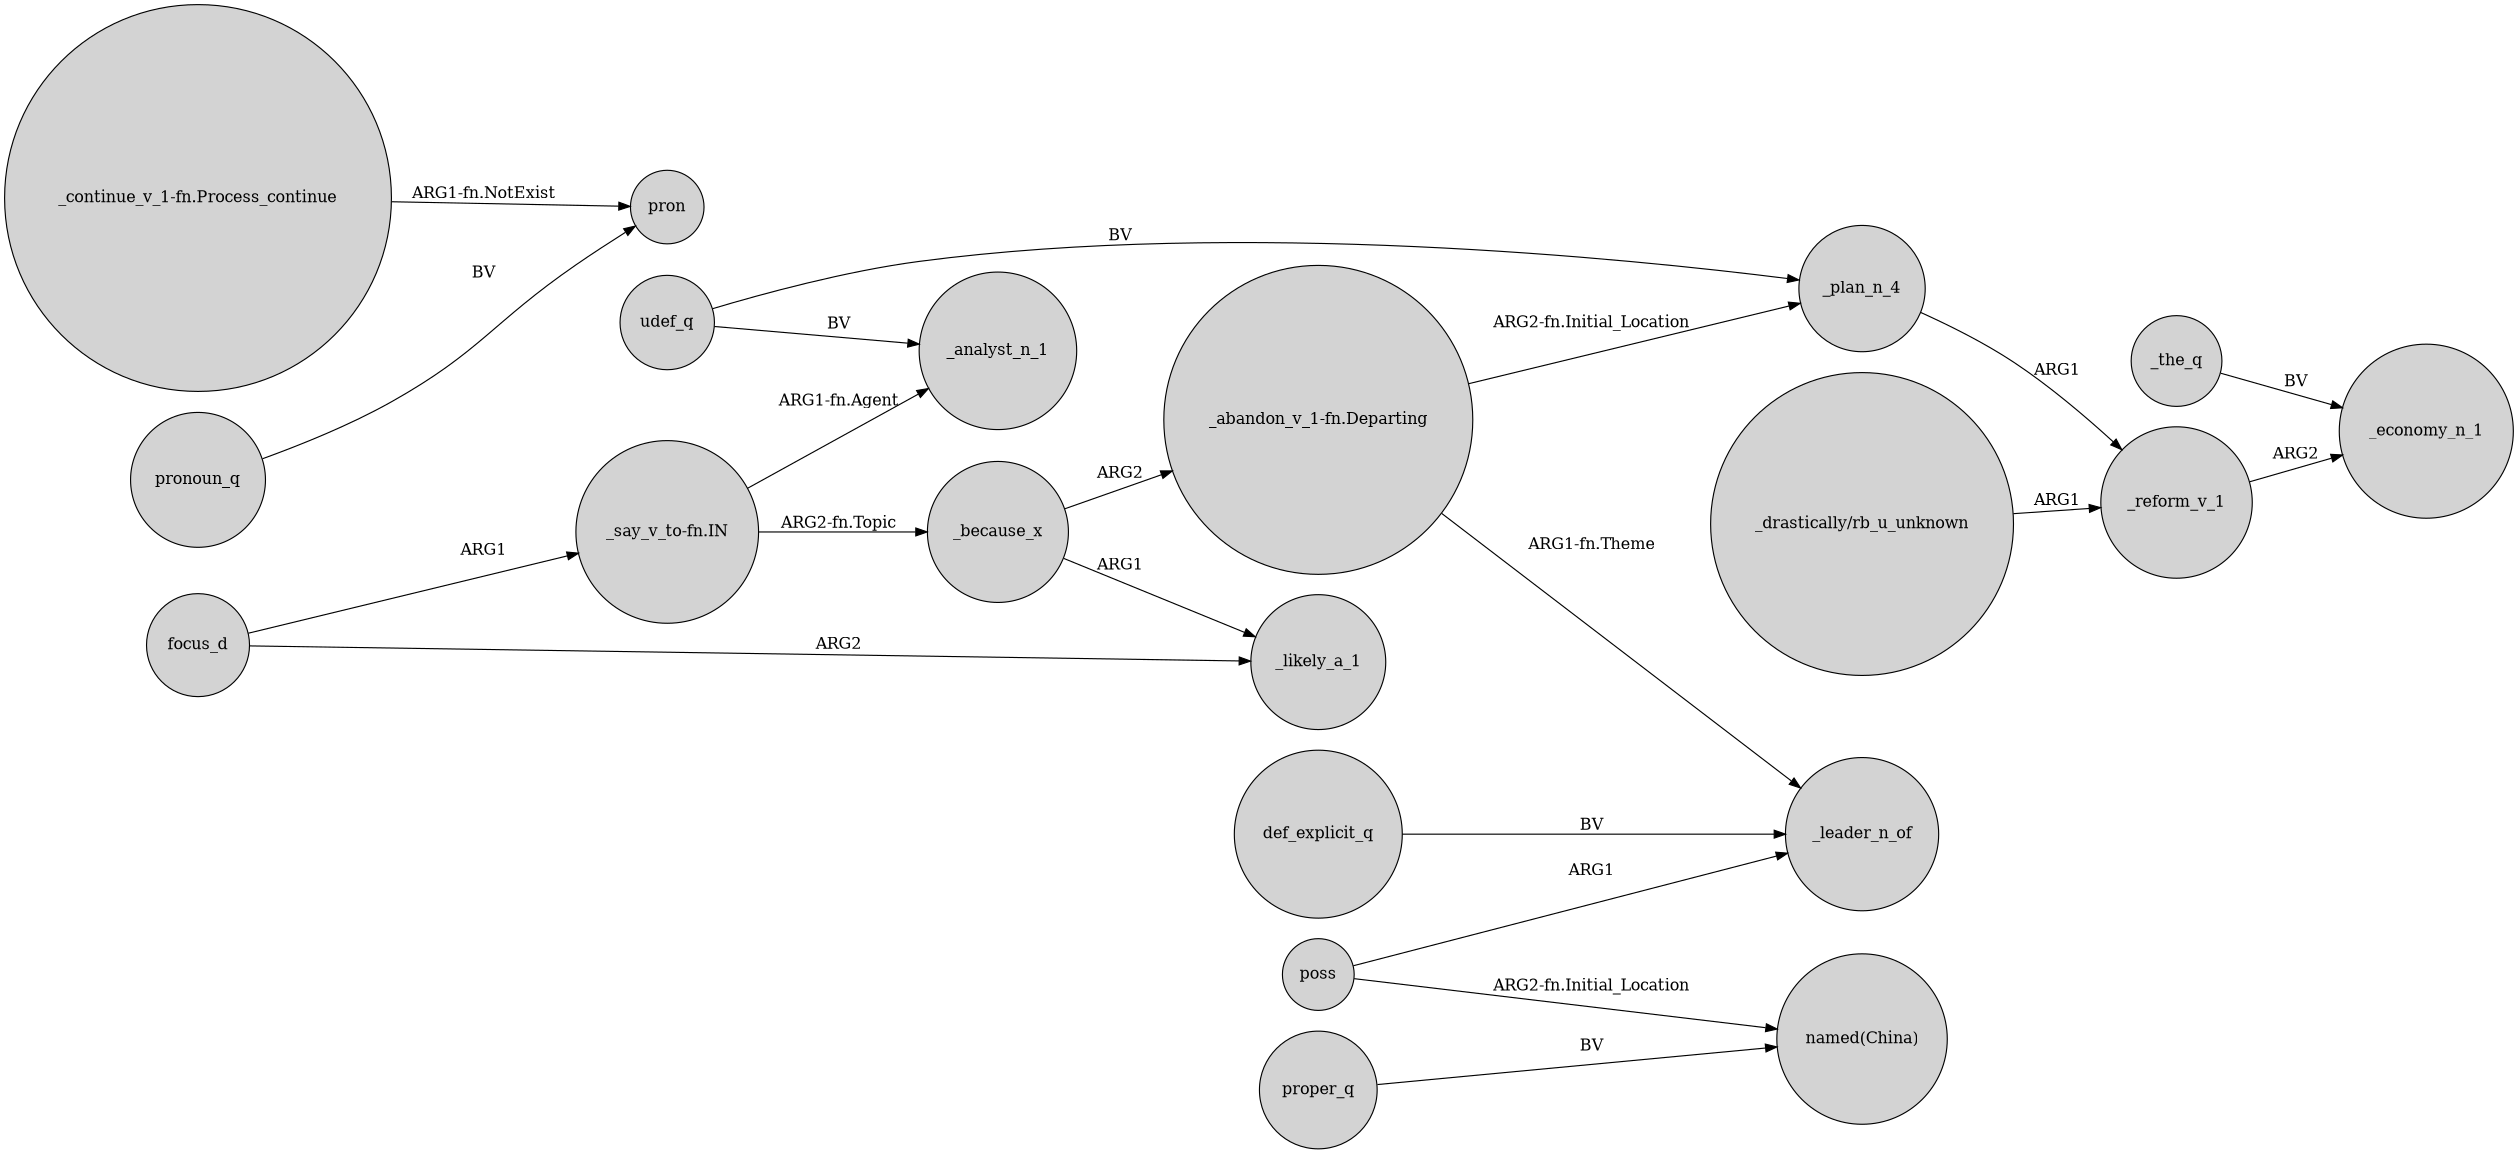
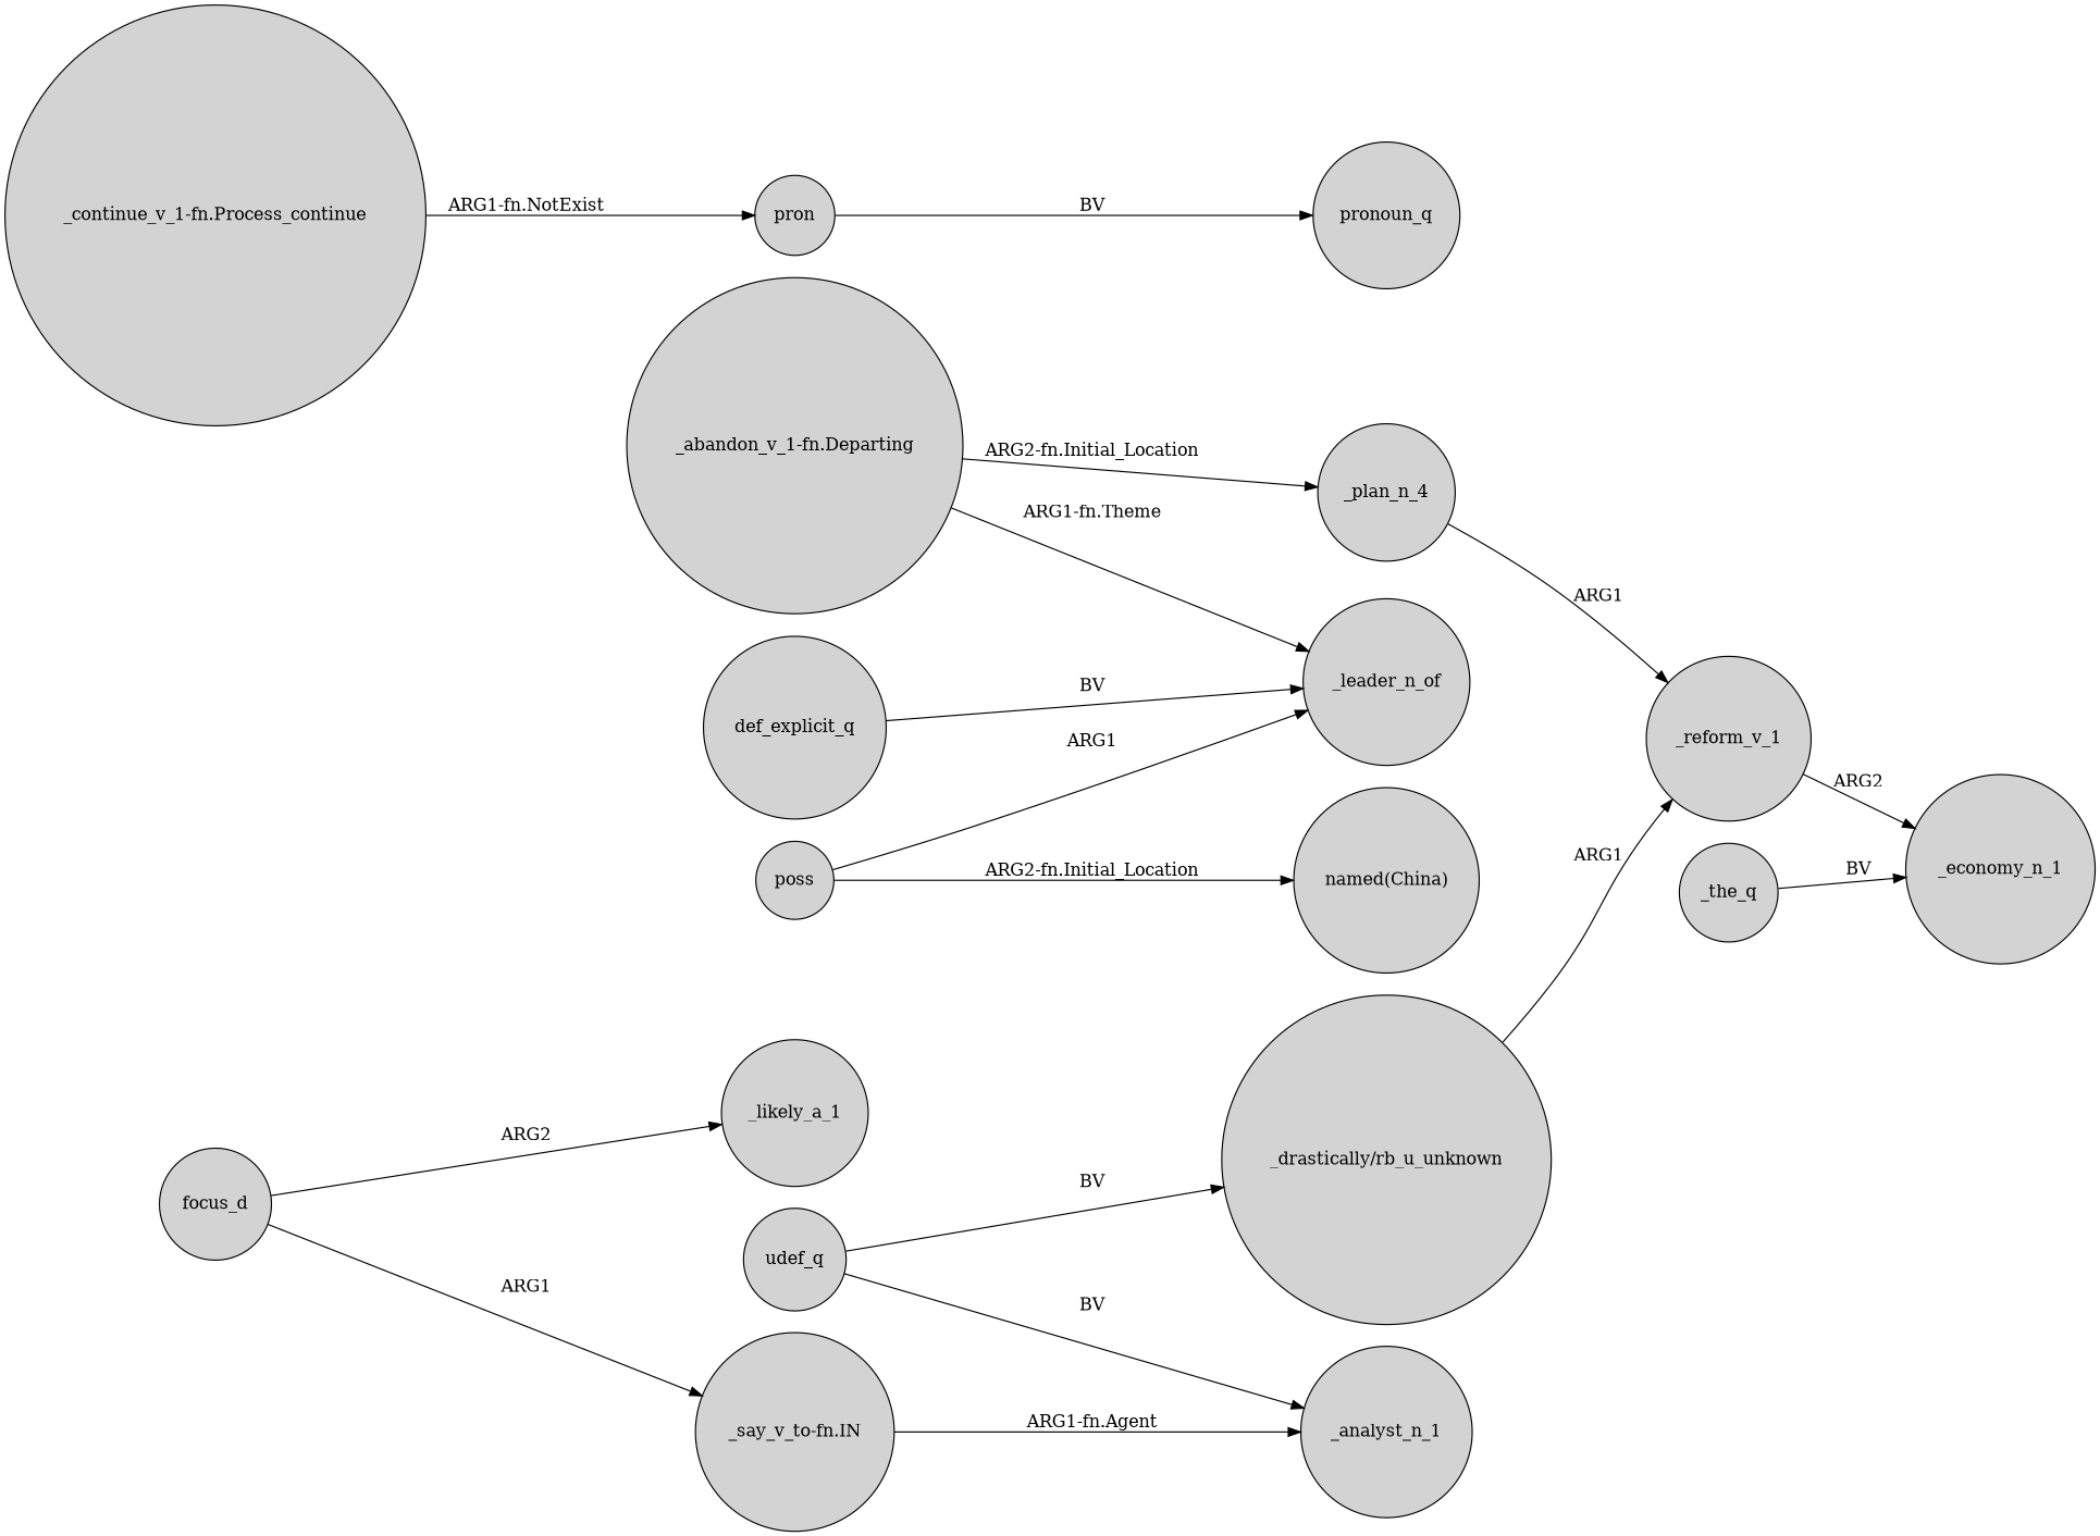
  digraph {
    rankdir=LR
    node [shape=circle style=filled]
    def_explicit_q
    _leader_n_of
    focus_d
    _likely_a_1
    "_say_v_to-fn.IN"
-   _because_x
    _analyst_n_1
    "_continue_v_1-fn.Process_continue"
    pron
    "_abandon_v_1-fn.Departing"
    n11 [label=_plan_n_4]
    _reform_v_1
    "_drastically/rb_u_unknown"
    _economy_n_1
    _the_q
    poss
    "named(China)"
    pronoun_q
    udef_q
-   proper_q
    def_explicit_q -> _leader_n_of [label=BV]
    focus_d -> _likely_a_1 [label=ARG2]
    focus_d -> "_say_v_to-fn.IN" [label=ARG1]
-   "_say_v_to-fn.IN" -> _because_x [label="ARG2-fn.Topic"]
    "_say_v_to-fn.IN" -> _analyst_n_1 [label="ARG1-fn.Agent"]
-   _because_x -> _likely_a_1 [label=ARG1]
-   _because_x -> "_abandon_v_1-fn.Departing" [label=ARG2]
    "_continue_v_1-fn.Process_continue" -> pron [label="ARG1-fn.NotExist"]
    "_abandon_v_1-fn.Departing" -> _leader_n_of [label="ARG1-fn.Theme"]
    "_abandon_v_1-fn.Departing" -> n11 [label="ARG2-fn.Initial_Location"]
    n11 -> _reform_v_1 [label=ARG1]
    _reform_v_1 -> _economy_n_1 [label=ARG2]
    "_drastically/rb_u_unknown" -> _reform_v_1 [label=ARG1]
    _the_q -> _economy_n_1 [label=BV]
    poss -> _leader_n_of [label=ARG1]
    poss -> "named(China)" [label="ARG2-fn.Initial_Location"]
-   pronoun_q -> pron [label=BV]
+   pron -> pronoun_q [label=BV]
    udef_q -> _analyst_n_1 [label=BV]
-   udef_q -> n11 [label=BV]
-   proper_q -> "named(China)" [label=BV]
+   udef_q -> "_drastically/rb_u_unknown" [label=BV]
  }
